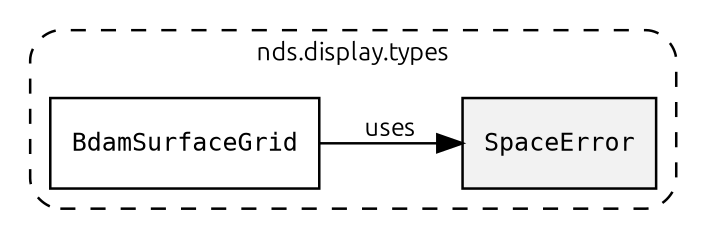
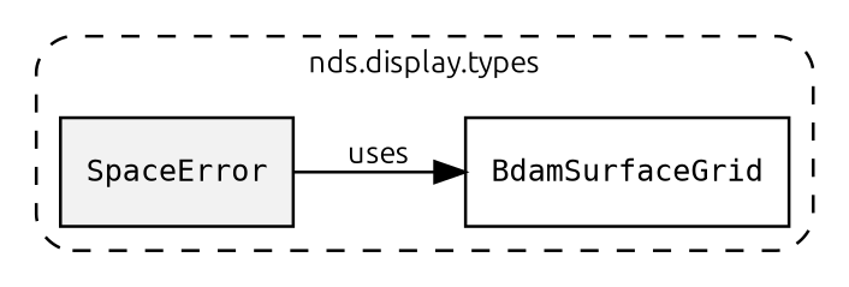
  digraph {
    fontsize=10
    rankdir=LR
    fontname=Ubuntu
    node [fontsize=10 shape=box fontname=Ubuntu]
    n1 [fillcolor="#0000000D" label=<<font face="monospace"><table align="center" border="0" cellspacing="0" cellpadding="0"><tr><td href="../../../content/packages/nds.display.types.html#Subtype-SpaceError" title="Subtype defined in nds.display.types">SpaceError</td></tr></table></font>> style=filled]
    n2 [label=<<font face="monospace"><table align="center" border="0" cellspacing="0" cellpadding="0"><tr><td href="../../../content/packages/nds.display.types.html#Structure-BdamSurfaceGrid" title="Structure defined in nds.display.types">BdamSurfaceGrid</td></tr></table></font>>]
    subgraph cluster_1 {
      label="nds.display.types"
      style="dashed, rounded"
      n1
      n2
    }
-   n2 -> n1 [fontsize=10 label=uses fontname=Ubuntu]
+   n1 -> n2 [fontsize=10 label=uses fontname=Ubuntu]
  }
